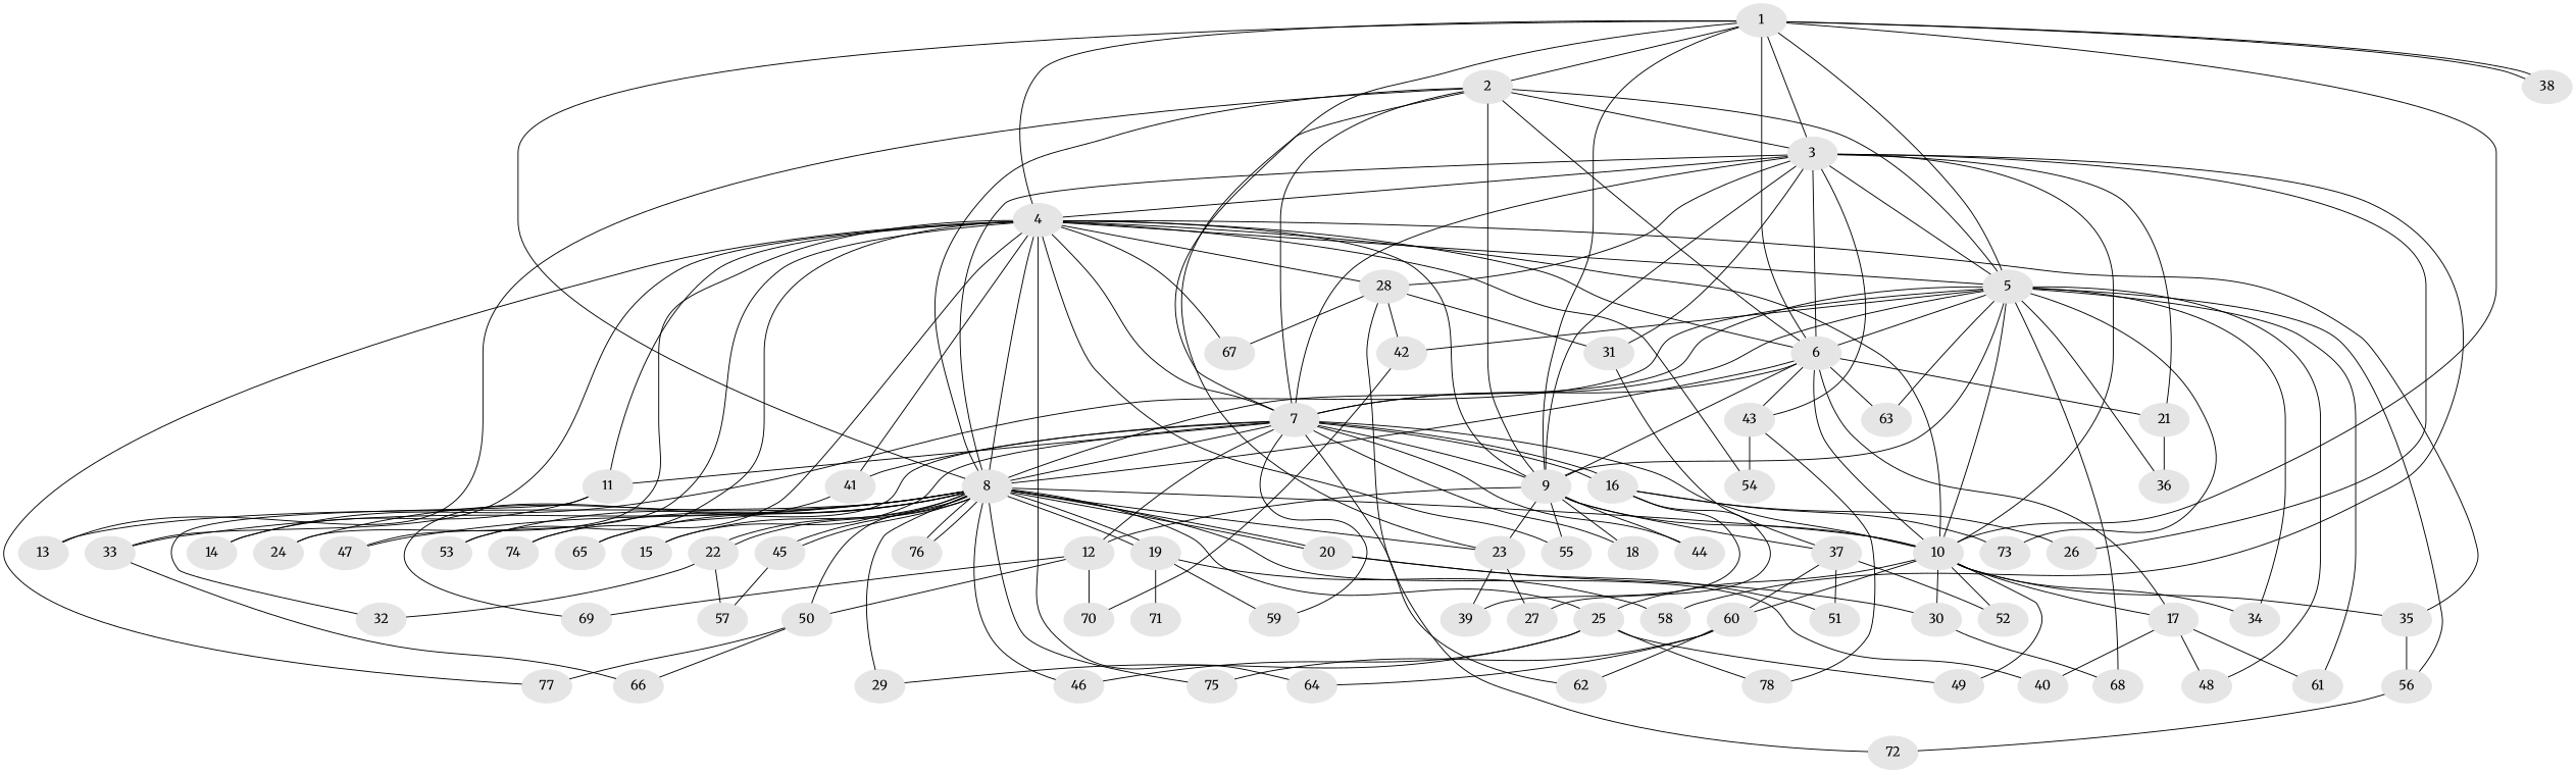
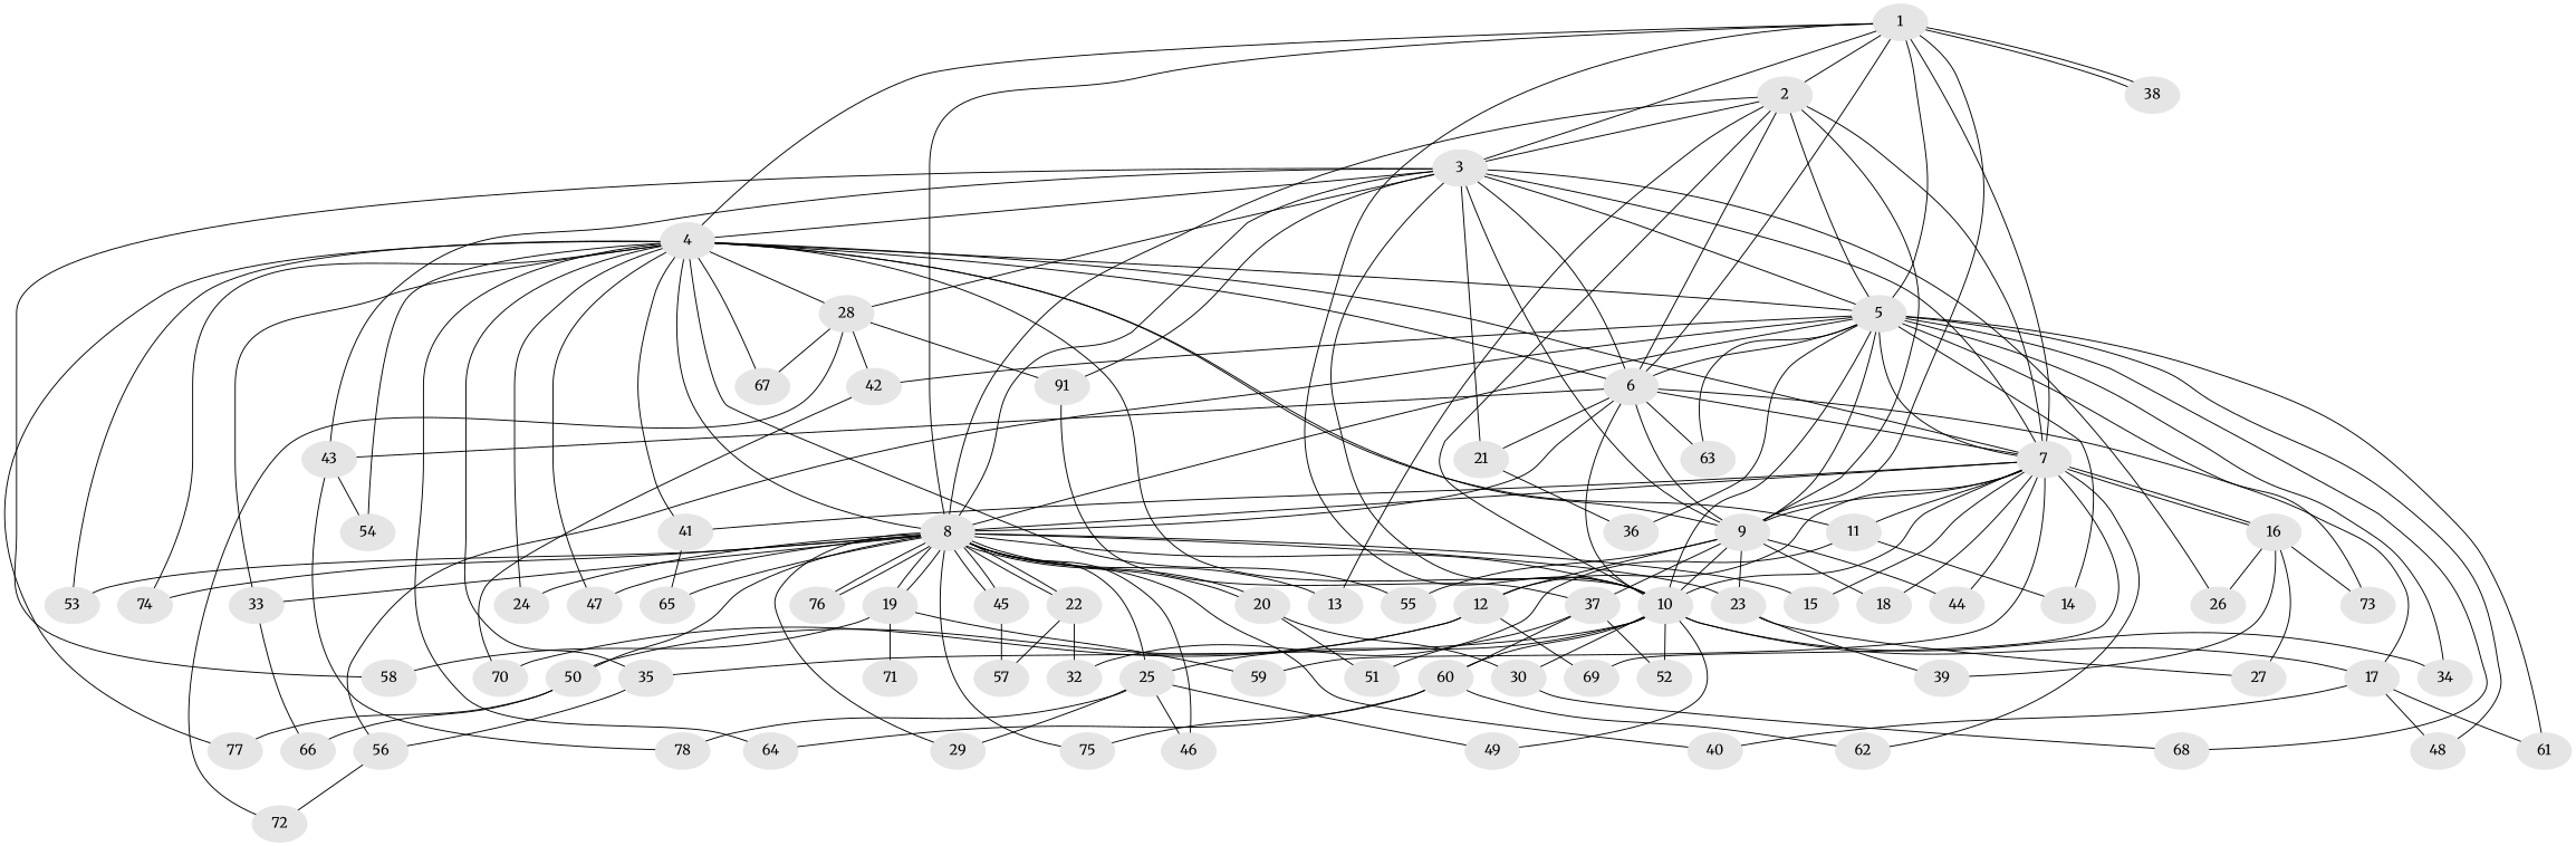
  graph {
    fontname=Merriweather
    node [color=gray90 fontname=Merriweather style=filled]
    edge [fontname=Merriweather]
    1
    2
    3
    4
    5
    6
    7
    8
    9
    10
    38
    13
    21
    26
    28
-   31
+   31 [label=91]
    43
    58
    11
    24
    33
    35
    41
    47
    53
    54
    55
    64
    67
    74
    77
    14
    34
    36
    42
    48
    56
    61
    63
    68
    73
    17
    12
    15
    16
    18
    44
    59
    62
    69
    19
    20
    22
    23
    25
    29
    40
    45
    46
    50
    65
    75
    76
    37
    30
    49
    52
    60
    72
    78
    32
    66
    70
    27
    39
    71
    51
    57
    1 -- 2
    1 -- 3
    1 -- 4
    1 -- 5
    1 -- 6
    1 -- 7
    1 -- 8
    1 -- 9
    1 -- 10
    1 -- 38
    1 -- 38
    2 -- 3
    2 -- 5
    2 -- 6
    2 -- 7
    2 -- 8
    2 -- 9
-   2 -- 23
+   2 -- 10
    2 -- 13
    3 -- 4
    3 -- 5
    3 -- 6
    3 -- 7
    3 -- 8
    3 -- 9
    3 -- 10
    3 -- 21
    3 -- 26
    3 -- 28
    3 -- 31
    3 -- 43
    3 -- 58
    4 -- 5
    4 -- 6
    4 -- 7
    4 -- 8
    4 -- 9
    4 -- 10
    4 -- 28
    4 -- 11
    4 -- 24
    4 -- 33
    4 -- 35
    4 -- 41
    4 -- 47
    4 -- 53
    4 -- 54
    4 -- 55
    4 -- 64
    4 -- 67
    4 -- 74
    4 -- 77
    5 -- 6
    5 -- 7
    5 -- 8
    5 -- 9
    5 -- 10
    5 -- 14
    5 -- 34
    5 -- 36
    5 -- 42
    5 -- 48
    5 -- 56
    5 -- 61
    5 -- 63
    5 -- 68
    5 -- 73
    6 -- 7
    6 -- 8
    6 -- 9
    6 -- 10
    6 -- 21
    6 -- 43
    6 -- 63
    6 -- 17
    7 -- 8
    7 -- 9
    7 -- 10
    7 -- 11
    7 -- 41
    7 -- 12
    7 -- 15
    7 -- 16
    7 -- 16
    7 -- 18
    7 -- 44
    7 -- 59
    7 -- 62
    7 -- 69
    8 -- 10
    8 -- 13
    8 -- 24
    8 -- 33
    8 -- 47
    8 -- 53
    8 -- 74
    8 -- 15
    8 -- 19
    8 -- 19
    8 -- 20
    8 -- 20
    8 -- 22
    8 -- 22
    8 -- 23
    8 -- 25
    8 -- 29
    8 -- 40
    8 -- 45
    8 -- 45
    8 -- 46
    8 -- 50
    8 -- 65
    8 -- 75
    8 -- 76
    8 -- 76
    9 -- 10
    9 -- 55
    9 -- 12
    9 -- 18
    9 -- 44
    9 -- 23
    9 -- 37
    10 -- 35
    10 -- 34
    10 -- 17
    10 -- 25
    10 -- 30
    10 -- 49
    10 -- 52
    10 -- 60
    21 -- 36
    28 -- 31
    28 -- 67
    28 -- 42
    28 -- 72
    31 -- 37
    43 -- 54
    43 -- 78
    11 -- 14
    11 -- 32
    33 -- 66
    35 -- 56
    41 -- 65
    42 -- 70
    56 -- 72
    17 -- 48
    17 -- 61
    17 -- 40
    12 -- 69
    12 -- 50
    12 -- 70
    16 -- 26
    16 -- 73
    16 -- 27
    16 -- 39
    19 -- 58
    19 -- 59
    19 -- 71
    20 -- 30
    20 -- 51
    22 -- 32
    22 -- 57
    23 -- 27
    23 -- 39
    25 -- 29
    25 -- 46
    25 -- 49
    25 -- 78
    45 -- 57
    50 -- 77
    50 -- 66
    37 -- 52
    37 -- 60
    37 -- 51
    30 -- 68
    60 -- 64
    60 -- 62
    60 -- 75
  }
